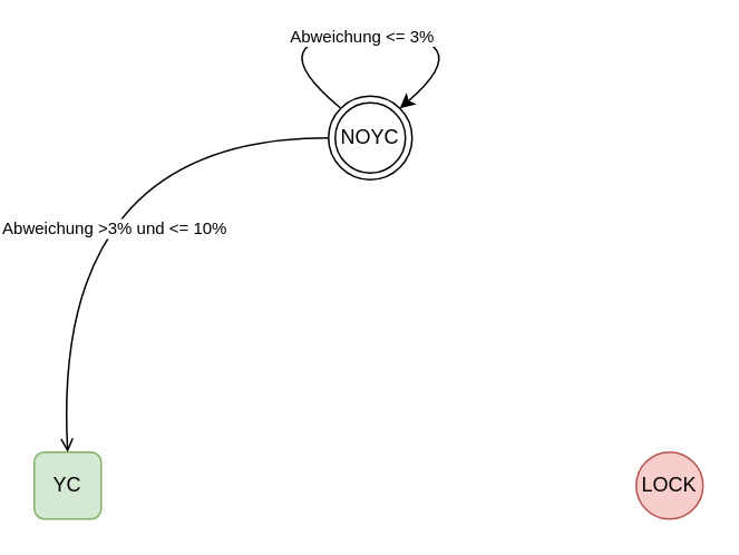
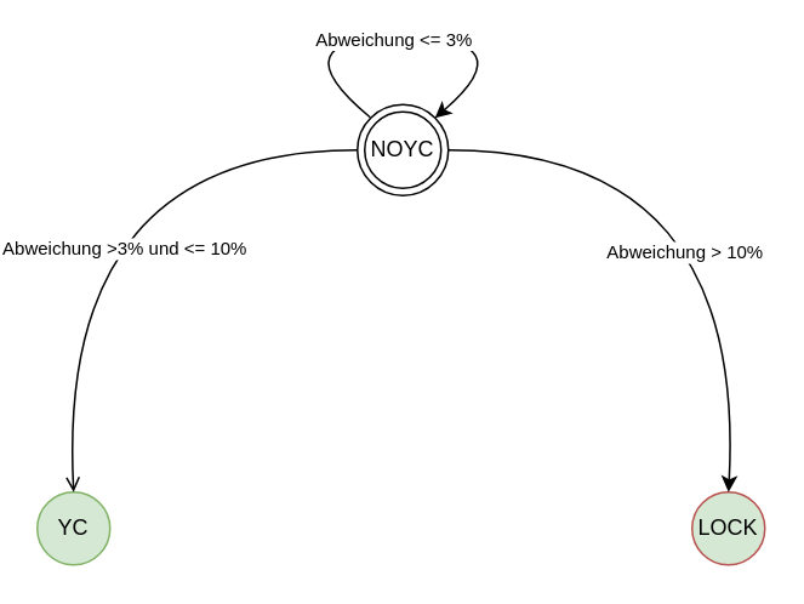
  <mxCell id="0" />
  <mxCell id="1" parent="0" />
- <mxCell id="2" value="YC" style="whiteSpace=wrap;html=1;aspect=fixed;fillColor=#d5e8d4;strokeColor=#82b366;rounded=1;" parent="1" vertex="1"><mxGeometry x="20" y="270" width="40" height="40" as="geometry" /></mxCell>
- <mxCell id="3" value="LOCK" style="ellipse;whiteSpace=wrap;html=1;aspect=fixed;fillColor=#f8cecc;strokeColor=#b85450;" parent="1" vertex="1"><mxGeometry x="380" y="270" width="40" height="40" as="geometry" /></mxCell>
+ <mxCell id="2" value="YC" style="ellipse;whiteSpace=wrap;html=1;aspect=fixed;fillColor=#d5e8d4;strokeColor=#82b366;" parent="1" vertex="1"><mxGeometry x="20" y="270" width="40" height="40" as="geometry" /></mxCell>
+ <mxCell id="3" value="LOCK" style="ellipse;whiteSpace=wrap;html=1;aspect=fixed;fillColor=#d5e8d4;strokeColor=#b85450;" parent="1" vertex="1"><mxGeometry x="380" y="270" width="40" height="40" as="geometry" /></mxCell>
  <mxCell id="4" value="NOYC" style="ellipse;shape=doubleEllipse;whiteSpace=wrap;html=1;aspect=fixed;" parent="1" vertex="1"><mxGeometry x="196" y="57" width="50" height="50" as="geometry" /></mxCell>
+ <mxCell id="5" value="" style="curved=1;endArrow=classic;html=1;entryX=0.5;entryY=0;entryDx=0;entryDy=0;exitX=1;exitY=0.5;exitDx=0;exitDy=0;" edge="1" parent="1" source="4" target="3"><mxGeometry width="50" height="50" relative="1" as="geometry"><mxPoint x="190" y="80" as="sourcePoint" /><mxPoint x="-50" y="340" as="targetPoint" /><Array as="points"><mxPoint x="410" y="82" /></Array></mxGeometry></mxCell>
+ <mxCell id="6" value="Abweichung &amp;gt; 10%" style="text;html=1;resizable=0;points=[];align=center;verticalAlign=middle;labelBackgroundColor=#ffffff;fontSize=10;" vertex="1" connectable="0" parent="5"><mxGeometry x="-0.268" y="-55" relative="1" as="geometry"><mxPoint as="offset" /></mxGeometry></mxCell>
  <mxCell id="7" value="" style="curved=1;endArrow=open;html=1;fontSize=10;entryX=0.5;entryY=0;entryDx=0;entryDy=0;exitX=0;exitY=0.5;exitDx=0;exitDy=0;" edge="1" parent="1" source="4" target="2"><mxGeometry width="50" height="50" relative="1" as="geometry"><mxPoint x="-100" y="390" as="sourcePoint" /><mxPoint x="-50" y="340" as="targetPoint" /><Array as="points"><mxPoint x="30" y="82" /></Array></mxGeometry></mxCell>
  <mxCell id="8" value="Abweichung &amp;gt;3% und &amp;lt;= 10%" style="text;html=1;resizable=0;points=[];align=center;verticalAlign=middle;labelBackgroundColor=#ffffff;fontSize=10;" vertex="1" connectable="0" parent="7"><mxGeometry x="-0.272" y="53" relative="1" as="geometry"><mxPoint as="offset" /></mxGeometry></mxCell>
  <mxCell id="9" value="" style="curved=1;endArrow=classic;html=1;fontSize=10;entryX=1;entryY=0;entryDx=0;entryDy=0;" edge="1" parent="1" target="4"><mxGeometry width="50" height="50" relative="1" as="geometry"><mxPoint x="203" y="64" as="sourcePoint" /><mxPoint x="10" y="340" as="targetPoint" /><Array as="points"><mxPoint x="150" y="20" /><mxPoint x="290" y="20" /></Array></mxGeometry></mxCell>
  <mxCell id="10" value="Abweichung &amp;lt;= 3%" style="text;html=1;resizable=0;points=[];align=center;verticalAlign=middle;labelBackgroundColor=#ffffff;fontSize=10;" vertex="1" connectable="0" parent="9"><mxGeometry x="-0.028" relative="1" as="geometry"><mxPoint as="offset" /></mxGeometry></mxCell>
